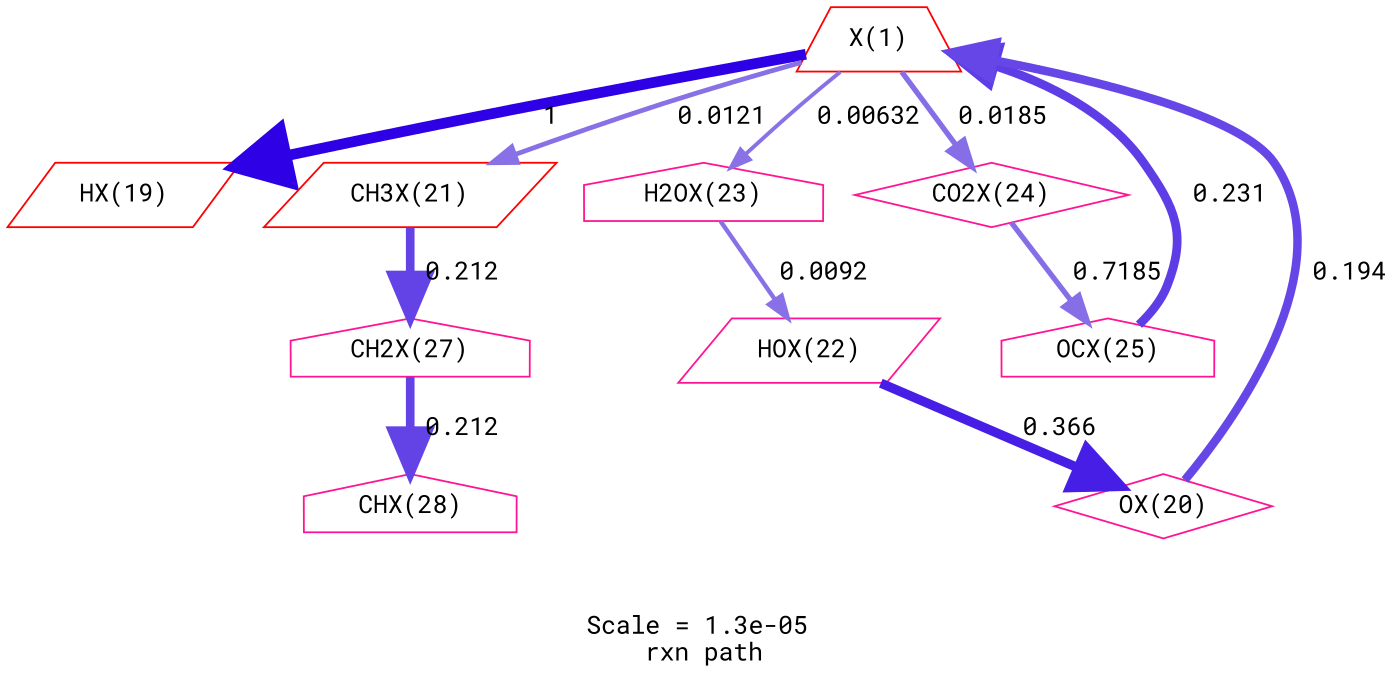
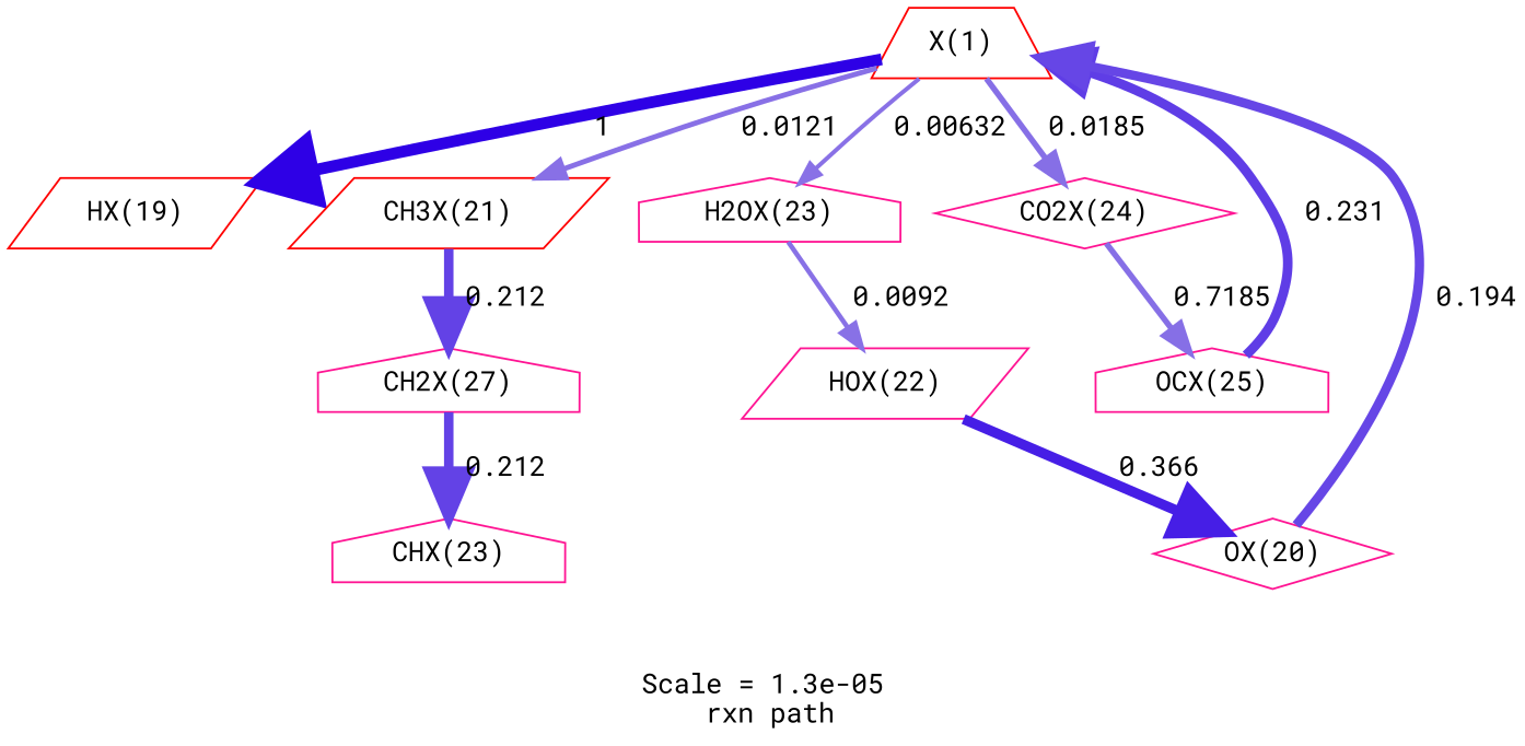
  digraph {
    fontname="Roboto Mono"
    label="Scale = 1.3e-05\l rxn path"
    node [color=deeppink fontname="Roboto Mono" shape=house]
    edge [arrowsize=1.49 color="0.7, 0.518, 0.9" fontname="Roboto Mono" penwidth=2.99]
    n1 [color=red label="X(1)" shape=trapezium]
    n2 [color=red label="HX(19)" shape=parallelogram]
    n3 [color=red label="CH3X(21)" shape=parallelogram]
    n4 [label="H2OX(23)"]
    n5 [label="CO2X(24)" shape=diamond]
    n6 [label="CH2X(27)"]
    n7 [label="HOX(22)" shape=parallelogram]
    n8 [label="OCX(25)"]
    n9 [label="OX(20)" shape=diamond]
-   n10 [label="CHX(28)"]
+   n10 [label="CHX(23)"]
    n1 -> n2 [arrowsize=3 color="0.7, 1.5, 0.9" label=" 1" penwidth=6]
    n1 -> n3 [arrowsize=1.33 color="0.7, 0.512, 0.9" label=" 0.0121" penwidth=2.67]
    n1 -> n4 [arrowsize=1.09 color="0.7, 0.506, 0.9" label=" 0.00632" penwidth=2.18]
    n1 -> n5 [label=" 0.0185"]
    n3 -> n6 [arrowsize=2.41 color="0.7, 0.712, 0.9" label=" 0.212" penwidth=4.83]
    n4 -> n7 [arrowsize=1.23 color="0.7, 0.509, 0.9" label=" 0.0092" penwidth=2.46]
    n5 -> n8 [label=" 0.7185"]
    n6 -> n10 [arrowsize=2.41 color="0.7, 0.712, 0.9" label=" 0.212" penwidth=4.83]
    n7 -> n9 [arrowsize=2.62 color="0.7, 0.866, 0.9" label=" 0.366" penwidth=5.24]
    n8 -> n1 [arrowsize=2.45 color="0.7, 0.731, 0.9" label=" 0.231" penwidth=4.89]
    n9 -> n1 [arrowsize=2.38 color="0.7, 0.694, 0.9" label=" 0.194" penwidth=4.76]
  }
